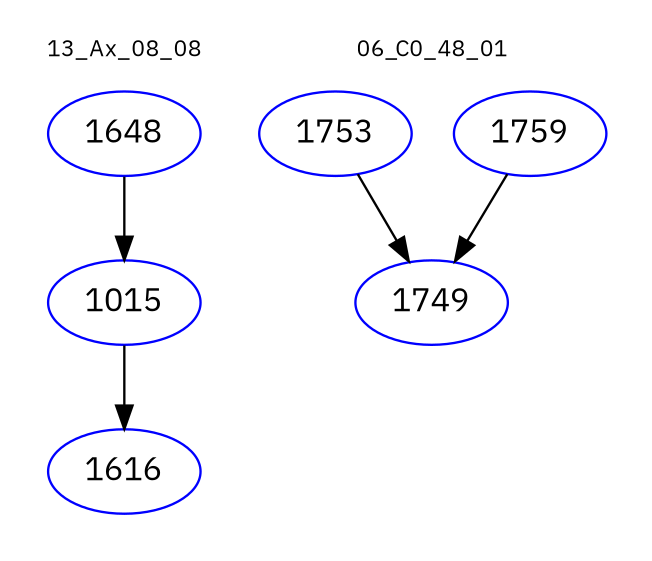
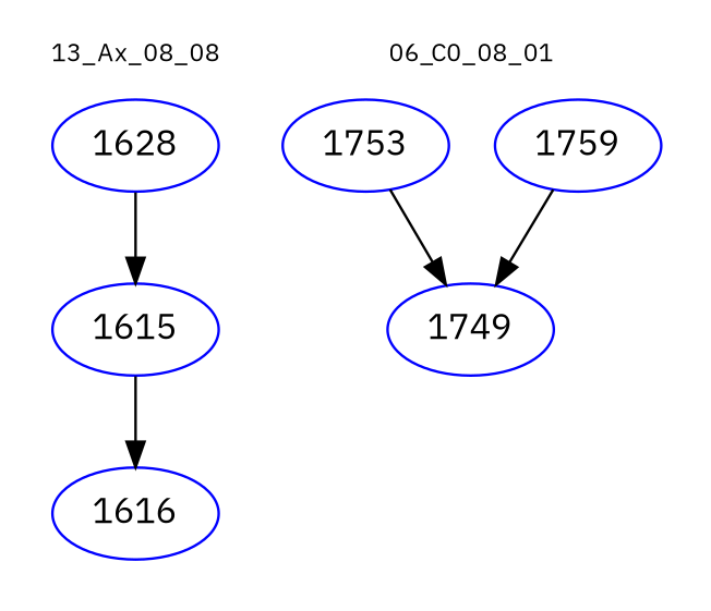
  digraph {
    fontname="IBM Plex Sans"
    node [color=blue fontname="IBM Plex Sans"]
    edge [color=black fontname="IBM Plex Sans"]
-   n1 [label=1648]
-   n2 [label=1015]
+   n1 [label=1628]
+   n2 [label=1615]
    n3 [label=1616]
    n4 [label=1759]
    n5 [label=1749]
    n6 [label=1753]
    subgraph cluster_1 {
      color=white
      fontsize=10
      label="13_Ax_08_08"
      n1
      n2
      n3
    }
    subgraph cluster_2 {
      color=white
      fontsize=10
-     label="06_C0_48_01"
+     label="06_C0_08_01"
      n4
      n5
      n6
    }
    n1 -> n2
    n2 -> n3
    n4 -> n5
    n6 -> n5
  }
